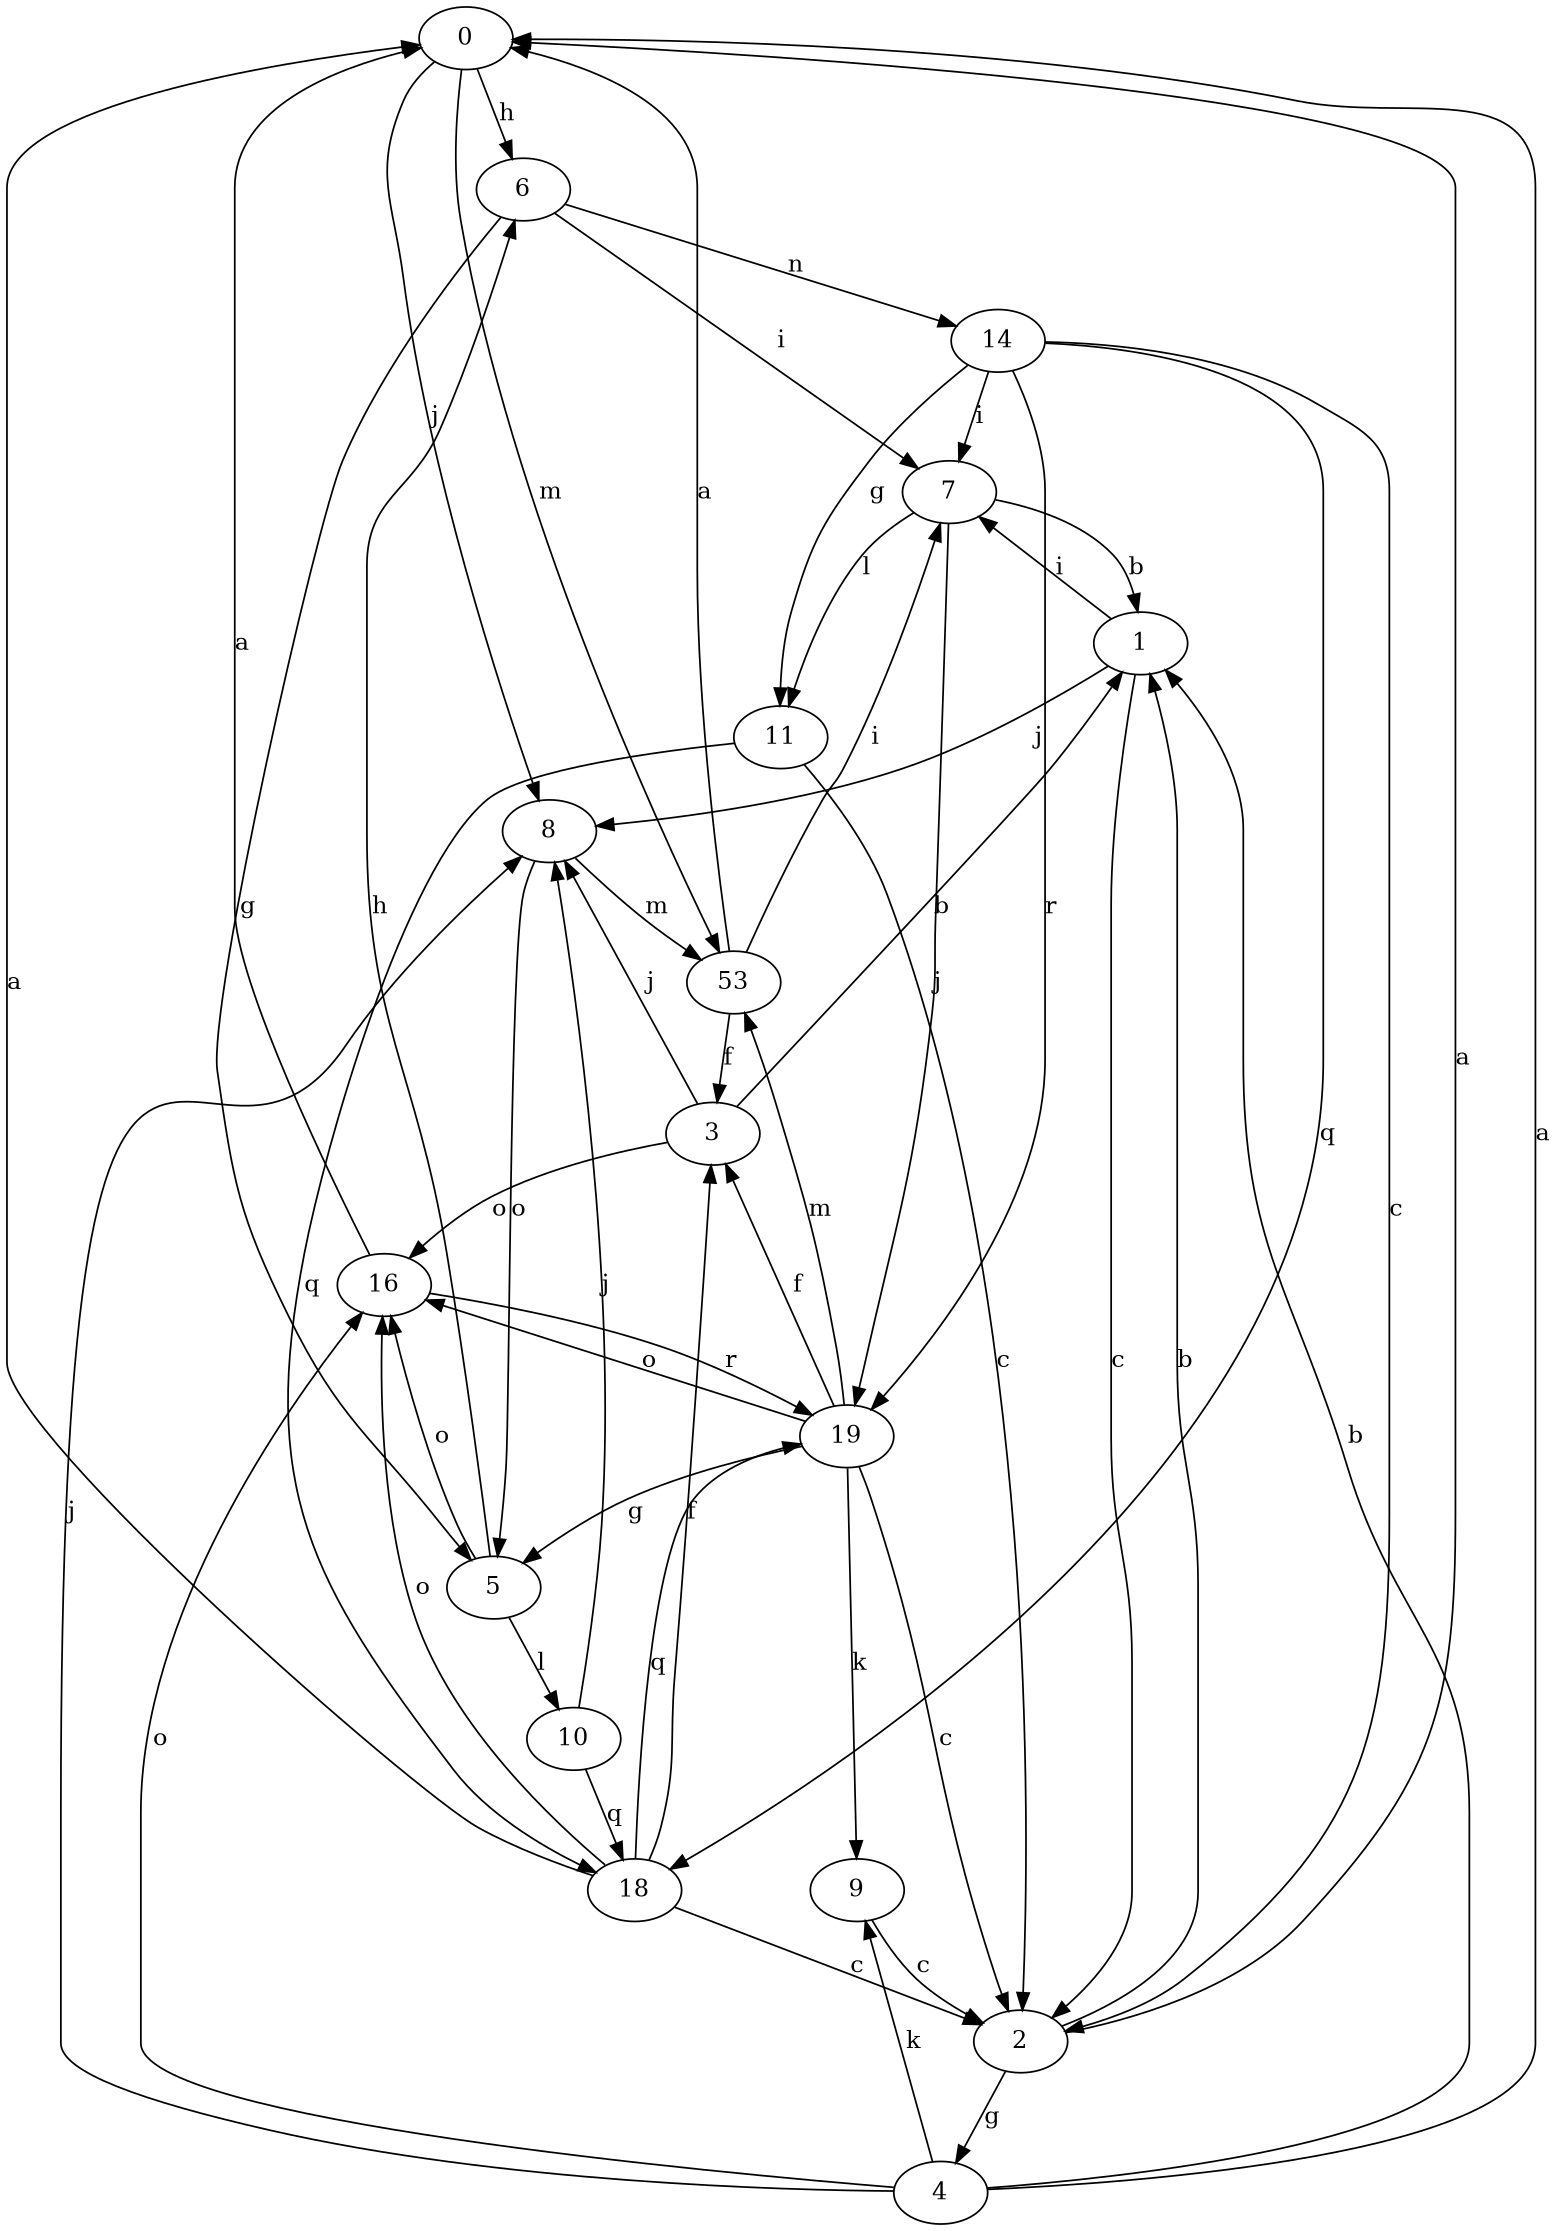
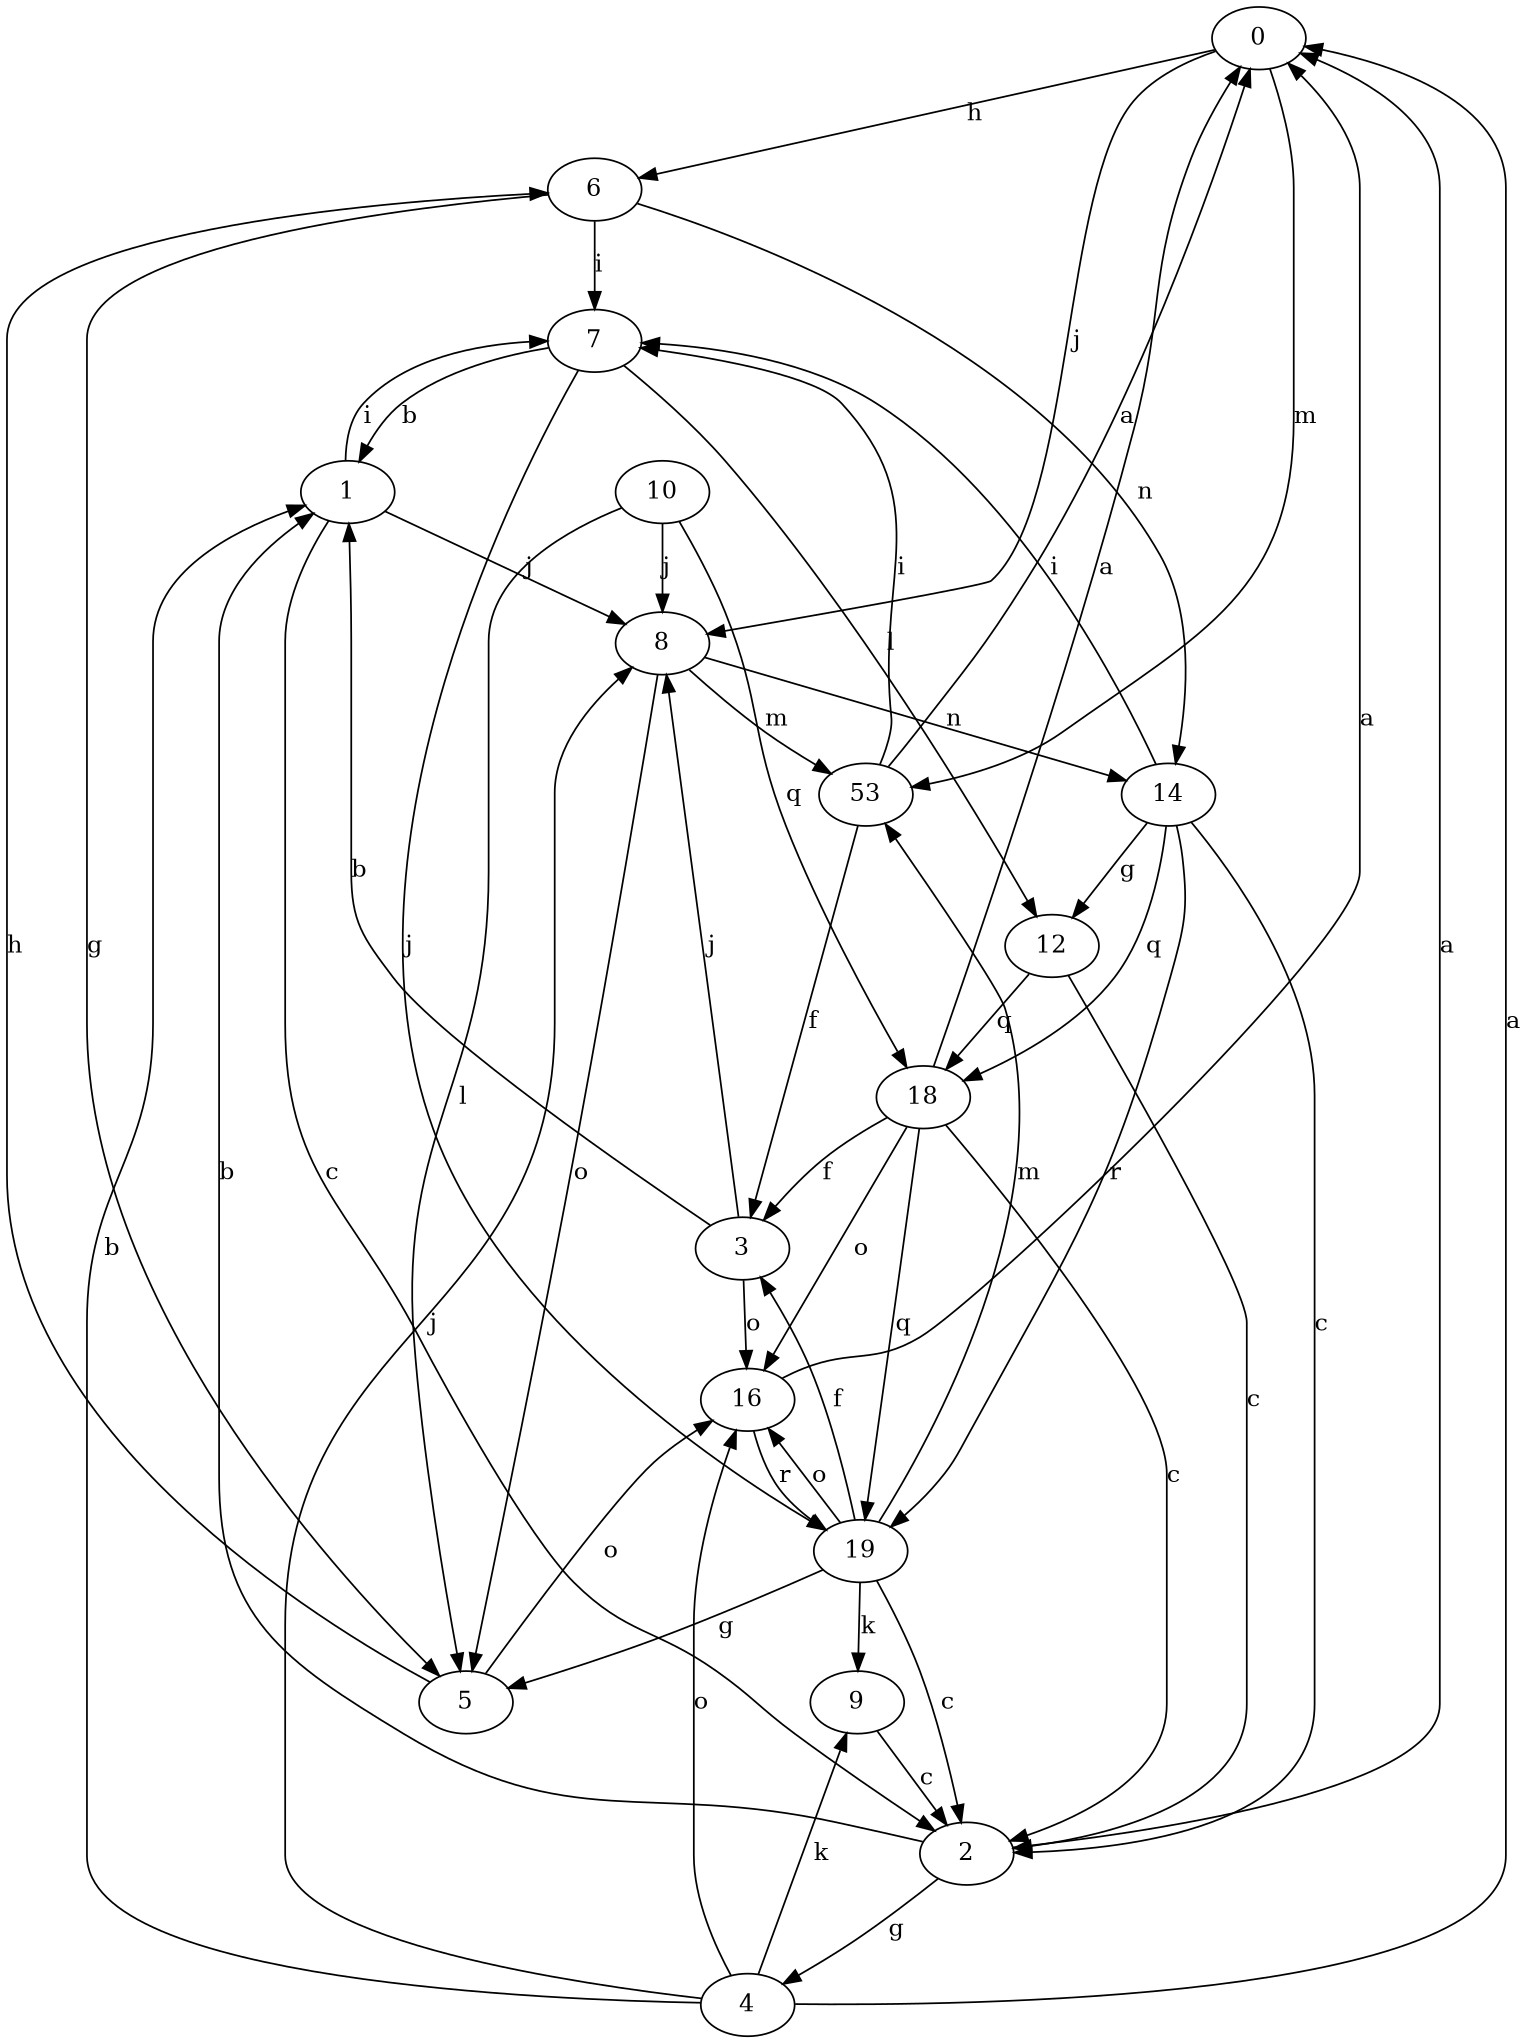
  strict digraph {
    0
    6
    8
    n4 [label=53]
    7
    5
    14
    3
    1
    2
    4
-   11
+   11 [label=12]
    19
    16
    9
    10
    18
    0 -> 6 [label=h]
    0 -> 8 [label=j]
    0 -> n4 [label=m]
    6 -> 7 [label=i]
    6 -> 5 [label=g]
    6 -> 14 [label=n]
    8 -> n4 [label=m]
    8 -> 5 [label=o]
+   8 -> 14 [label=n]
    n4 -> 0 [label=a]
    n4 -> 7 [label=i]
    n4 -> 3 [label=f]
    7 -> 1 [label=b]
    7 -> 11 [label=l]
    7 -> 19 [label=j]
    5 -> 6 [label=h]
    5 -> 16 [label=o]
-   5 -> 10 [label=l]
+   10 -> 5 [label=l]
    14 -> 7 [label=i]
    14 -> 2 [label=c]
    14 -> 11 [label=g]
    14 -> 19 [label=r]
    14 -> 18 [label=q]
    3 -> 8 [label=j]
    3 -> 1 [label=b]
    3 -> 16 [label=o]
    1 -> 8 [label=j]
    1 -> 7 [label=i]
    1 -> 2 [label=c]
    2 -> 0 [label=a]
    2 -> 1 [label=b]
    2 -> 4 [label=g]
    4 -> 0 [label=a]
    4 -> 8 [label=j]
    4 -> 1 [label=b]
    4 -> 16 [label=o]
    4 -> 9 [label=k]
    11 -> 2 [label=c]
    11 -> 18 [label=q]
    19 -> n4 [label=m]
    19 -> 5 [label=g]
    19 -> 3 [label=f]
    19 -> 2 [label=c]
    19 -> 16 [label=o]
    19 -> 9 [label=k]
    16 -> 0 [label=a]
    16 -> 19 [label=r]
    9 -> 2 [label=c]
    10 -> 8 [label=j]
    10 -> 18 [label=q]
    18 -> 0 [label=a]
    18 -> 3 [label=f]
    18 -> 2 [label=c]
    18 -> 19 [label=q]
    18 -> 16 [label=o]
  }
